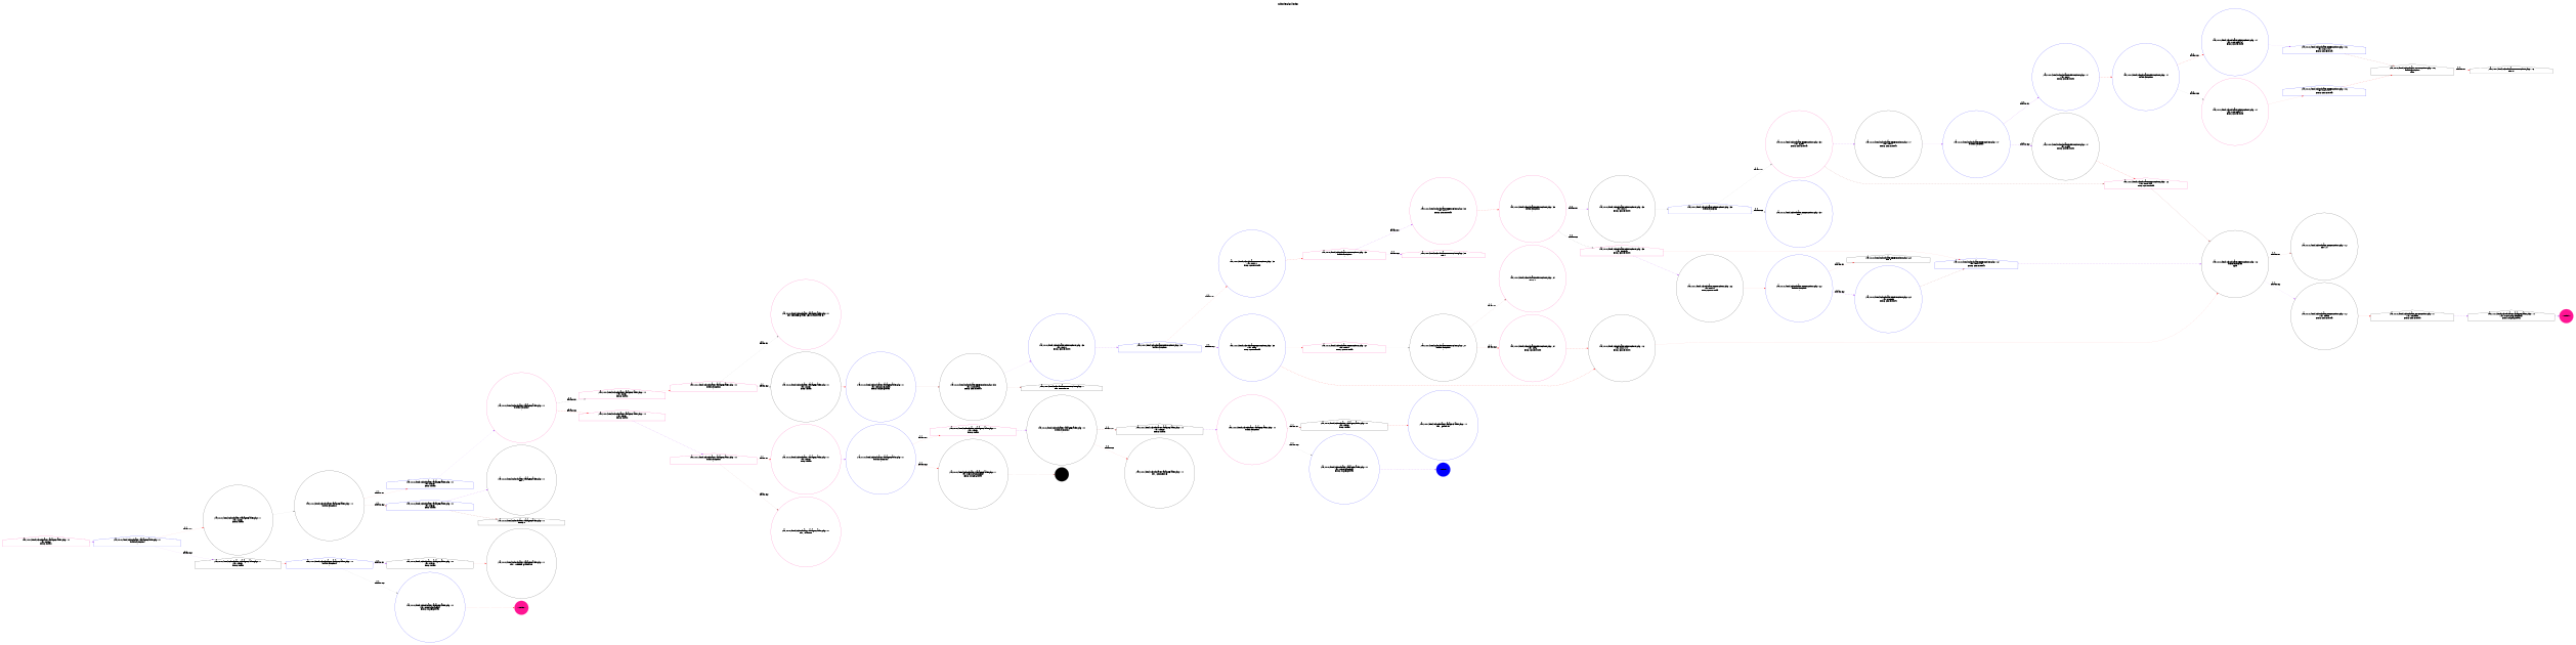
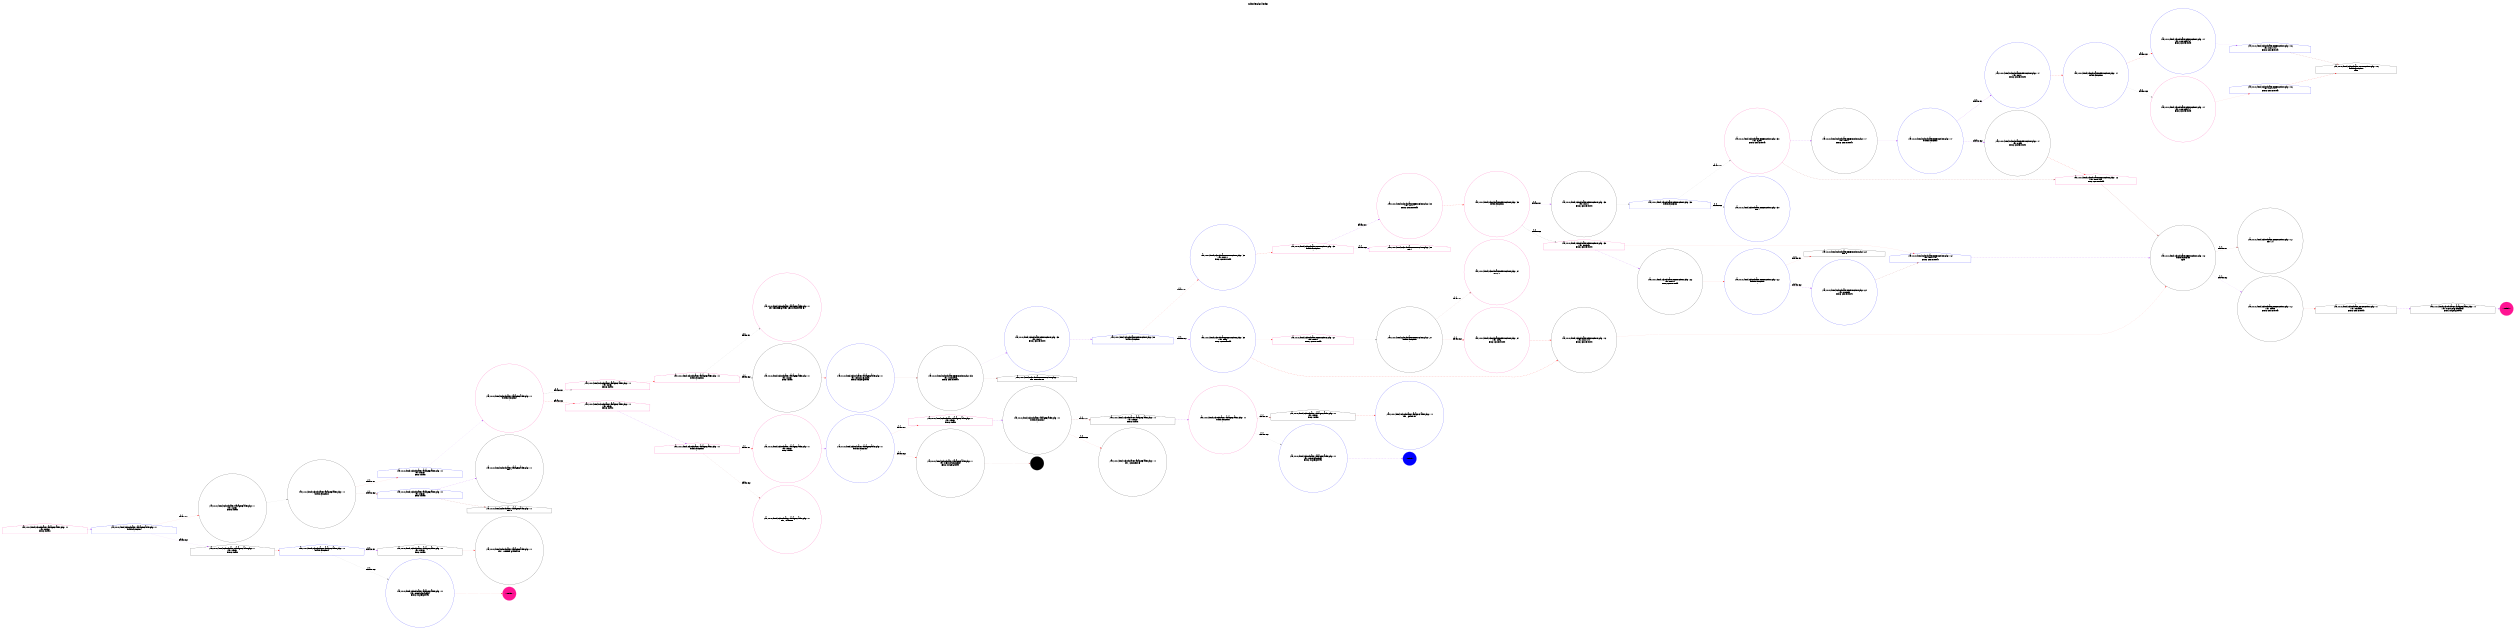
  digraph {
    label="sql_index.php_48_dep"
    labelloc=t
    rankdir=LR
    node [color=black shape=circle]
    edge [color=red style=dotted]
    n1 [color=deeppink label="/var/www/html/schoolmate/ManageGrades.php : 11\nVar: _t2_31\nFunc: _main\n" shape=house]
    n2 [color=blue label="/var/www/html/schoolmate/ManageGrades.php : 11\nbuiltin function:\n.\n" shape=house]
    n3 [label="/var/www/html/schoolmate/ManageGrades.php : 11\nVar: _t2_31\nFunc: _main\n"]
    n4 [label="/var/www/html/schoolmate/ManageGrades.php : 11\nVar: _t3_31\nFunc: _main\n" shape=house]
    n5 [label="/var/www/html/schoolmate/ManageGrades.php : 11\nbuiltin function:\n.\n"]
    n6 [color=blue label="/var/www/html/schoolmate/ManageGrades.php : 11\nbuiltin function:\n.\n" shape=house]
    n7 [color=blue label="/var/www/html/schoolmate/ManageGrades.php : 11\nVar: _t2_31\nFunc: _main\n" shape=house]
    n8 [color=blue label="/var/www/html/schoolmate/ManageGrades.php : 11\nVar: _t3_31\nFunc: _main\n" shape=house]
    n9 [color=deeppink label="/var/www/html/schoolmate/ManageGrades.php : 11\nbuiltin function:\n.\n"]
    n10 [label="/var/www/html/schoolmate/ManageGrades.php : 11\nLit: 1\n"]
-   n11 [label="/var/www/html/schoolmate/ManageGrades.php : 11\nFunc: 0\n" shape=house]
+   n11 [label="/var/www/html/schoolmate/ManageGrades.php : 11\nLit: 0\n" shape=house]
    n12 [color=deeppink label="/var/www/html/schoolmate/ManageGrades.php : 11\nVar: _t2_31\nFunc: _main\n" shape=house]
    n13 [color=deeppink label="/var/www/html/schoolmate/ManageGrades.php : 11\nVar: _t3_31\nFunc: _main\n" shape=house]
    n14 [color=deeppink label="/var/www/html/schoolmate/ManageGrades.php : 11\nbuiltin function:\n.\n" shape=house]
    n15 [color=deeppink label="/var/www/html/schoolmate/ManageGrades.php : 11\nbuiltin function:\n.\n" shape=house]
    n16 [color=deeppink label="/var/www/html/schoolmate/ManageGrades.php : 11\nLit: UPDATE grades SET submitdate = '\n"]
    n17 [label="/var/www/html/schoolmate/ManageGrades.php : 11\nVar: _t2_31\nFunc: _main\n"]
    n18 [color=blue label="/var/www/html/schoolmate/ManageGrades.php : 11\nVar: ret_converttodb\nFunc: _superglobals\n"]
    n19 [label="/var/www/html/schoolmate/DBFunctions.php : 33\nVar: $ret_date\nFunc: converttodb\n"]
    n20 [color=blue label="/var/www/html/schoolmate/DBFunctions.php : 30\nVar: _t0_11\nFunc: converttodb\n"]
    n21 [label="/var/www/html/schoolmate/DBFunctions.php : 7\nLit: 0000-00-00\n" shape=house]
    n22 [color=blue label="/var/www/html/schoolmate/DBFunctions.php : 30\nbuiltin function:\n.\n" shape=house]
    n23 [color=blue label="/var/www/html/schoolmate/DBFunctions.php : 30\nVar: _t0_11\nFunc: converttodb\n"]
    n24 [color=blue label="/var/www/html/schoolmate/DBFunctions.php : 30\nVar: $day\nFunc: converttodb\n"]
    n25 [color=deeppink label="/var/www/html/schoolmate/DBFunctions.php : 30\nbuiltin function:\n.\n" shape=house]
    n26 [color=deeppink label="/var/www/html/schoolmate/DBFunctions.php : 27\nVar: _t0_11\nFunc: converttodb\n" shape=house]
    n27 [label="/var/www/html/schoolmate/DBFunctions.php : 12\nVar: _t0_11[1]\nFunc: converttodb\n"]
    n28 [color=deeppink label="/var/www/html/schoolmate/DBFunctions.php : 30\nVar: _t0_11\nFunc: converttodb\n"]
    n29 [color=deeppink label="/var/www/html/schoolmate/DBFunctions.php : 30\nLit: -\n" shape=house]
    n30 [color=deeppink label="/var/www/html/schoolmate/DBFunctions.php : 30\nbuiltin function:\n.\n"]
    n31 [label="/var/www/html/schoolmate/DBFunctions.php : 30\nVar: _t0_11\nFunc: converttodb\n"]
    n32 [color=deeppink label="/var/www/html/schoolmate/DBFunctions.php : 30\nVar: $month\nFunc: converttodb\n" shape=house]
    n33 [color=blue label="/var/www/html/schoolmate/DBFunctions.php : 30\nbuiltin function:\n.\n" shape=house]
    n34 [color=blue label="/var/www/html/schoolmate/DBFunctions.php : 12\nVar: _t0_11[0]\nFunc: converttodb\n" shape=house]
    n35 [label="/var/www/html/schoolmate/DBFunctions.php : 22\nVar: _t0_11\nFunc: converttodb\n"]
    n36 [color=deeppink label="/var/www/html/schoolmate/DBFunctions.php : 30\nVar: $year\nFunc: converttodb\n"]
    n37 [color=blue label="/var/www/html/schoolmate/DBFunctions.php : 30\nLit: -\n"]
    n38 [label="/var/www/html/schoolmate/DBFunctions.php : 17\nVar: _t0_11\nFunc: converttodb\n"]
    n39 [color=deeppink label="/var/www/html/schoolmate/DBFunctions.php : 12\nVar: _t0_11[2]\nFunc: converttodb\n" shape=house]
    n40 [color=blue label="/var/www/html/schoolmate/DBFunctions.php : 17\nbuiltin function:\n.\n"]
    n41 [label="/var/www/html/schoolmate/DBFunctions.php : 12\nbuiltin function:\nsplit\n"]
    n42 [color=blue label="/var/www/html/schoolmate/DBFunctions.php : 17\nVar: _t0_11\nFunc: converttodb\n"]
    n43 [label="/var/www/html/schoolmate/DBFunctions.php : 17\nVar: $year\nFunc: converttodb\n"]
    n44 [color=blue label="/var/www/html/schoolmate/DBFunctions.php : 17\nbuiltin function:\n.\n"]
    n45 [color=blue label="/var/www/html/schoolmate/DBFunctions.php : 17\nVar: $cur_year[0]\nFunc: converttodb\n"]
    n46 [color=deeppink label="/var/www/html/schoolmate/DBFunctions.php : 17\nVar: $cur_year[1]\nFunc: converttodb\n"]
    n47 [color=blue label="/var/www/html/schoolmate/DBFunctions.php : 16\nVar: _t0_11[0]\nFunc: converttodb\n" shape=house]
    n48 [color=blue label="/var/www/html/schoolmate/DBFunctions.php : 16\nVar: _t0_11[1]\nFunc: converttodb\n" shape=house]
    n49 [label="/var/www/html/schoolmate/DBFunctions.php : 16\nbuiltin function:\ndate\n" shape=house]
-   n50 [label="/var/www/html/schoolmate/DBFunctions.php : 16\nLit: Y\n" shape=house]
    n51 [label="/var/www/html/schoolmate/DBFunctions.php : 12\nLit: [/.-]\n"]
    n52 [label="/var/www/html/schoolmate/DBFunctions.php : 12\nVar: $date\nFunc: converttodb\n"]
    n53 [label="/var/www/html/schoolmate/DBFunctions.php : 11\nVar: $indate\nFunc: converttodb\n" shape=house]
    n54 [label="/var/www/html/schoolmate/ManageGrades.php : 11\nVar: $_POST[gradedate]\nFunc: _superglobals\n" shape=house]
    n55 [color=deeppink label="<uninit>" style=filled]
    n56 [color=blue label="/var/www/html/schoolmate/DBFunctions.php : 22\nbuiltin function:\n.\n"]
    n57 [label="/var/www/html/schoolmate/DBFunctions.php : 22\nLit: 0\n" shape=house]
    n58 [color=blue label="/var/www/html/schoolmate/DBFunctions.php : 22\nVar: $month\nFunc: converttodb\n"]
    n59 [label="/var/www/html/schoolmate/DBFunctions.php : 27\nbuiltin function:\n.\n"]
    n60 [color=deeppink label="/var/www/html/schoolmate/DBFunctions.php : 27\nFunc: 0\n"]
    n61 [color=deeppink label="/var/www/html/schoolmate/DBFunctions.php : 27\nVar: $day\nFunc: converttodb\n"]
    n62 [color=deeppink label="/var/www/html/schoolmate/ManageGrades.php : 11\nVar: _t3_31\nFunc: _main\n"]
    n63 [color=deeppink label="/var/www/html/schoolmate/ManageGrades.php : 11\nLit: , islate = \n"]
    n64 [color=blue label="/var/www/html/schoolmate/ManageGrades.php : 11\nbuiltin function:\n.\n"]
    n65 [color=deeppink label="/var/www/html/schoolmate/ManageGrades.php : 11\nVar: _t3_31\nFunc: _main\n" shape=house]
    n66 [label="/var/www/html/schoolmate/ManageGrades.php : 11\nVar: $_POST[comment]\nFunc: _superglobals\n"]
    n67 [label="/var/www/html/schoolmate/ManageGrades.php : 11\nbuiltin function:\n.\n"]
    n68 [label="<uninit>" style=filled]
    n69 [label="/var/www/html/schoolmate/ManageGrades.php : 11\nVar: _t3_31\nFunc: _main\n" shape=house]
    n70 [label="/var/www/html/schoolmate/ManageGrades.php : 11\nLit: , comment = \n"]
    n71 [color=deeppink label="/var/www/html/schoolmate/ManageGrades.php : 11\nbuiltin function:\n.\n"]
    n72 [label="/var/www/html/schoolmate/ManageGrades.php : 11\nVar: _t3_31\nFunc: _main\n" shape=house]
    n73 [color=blue label="/var/www/html/schoolmate/ManageGrades.php : 11\nVar: $_POST[points]\nFunc: _superglobals\n"]
    n74 [color=blue label="/var/www/html/schoolmate/ManageGrades.php : 11\nLit: , points = \n"]
    n75 [color=blue label="<uninit>" style=filled]
    n76 [label="/var/www/html/schoolmate/ManageGrades.php : 11\nVar: _t3_31\nFunc: _main\n" shape=house]
    n77 [color=blue label="/var/www/html/schoolmate/ManageGrades.php : 11\nVar: $_POST[gradeid]\nFunc: _superglobals\n"]
    n78 [label="/var/www/html/schoolmate/ManageGrades.php : 11\nLit: ' WHERE gradeid = \n"]
    n79 [color=deeppink label="<uninit>" style=filled]
    n1 -> n2 [color=purple style=dashed]
    n2 -> n3 [label="Param #1"]
    n2 -> n4 [color=purple label="Param #2"]
    n3 -> n5 [color=gray40]
    n4 -> n6 [style=dashed]
    n5 -> n7 [label="Param #1"]
    n5 -> n8 [color=brown label="Param #2"]
    n6 -> n76 [color=purple label="Param #1" style=dashed]
    n6 -> n77 [color=gray40 label="Param #2"]
    n7 -> n9 [color=purple]
    n8 -> n10 [color=purple style=dashed]
    n8 -> n11 [color=brown style=dashed]
    n9 -> n12 [color=gray40 label="Param #1" style=dashed]
    n9 -> n13 [label="Param #2" style=dashed]
    n12 -> n14
    n13 -> n15 [color=purple style=dashed]
    n14 -> n16 [color=gray40 label="Param #1"]
    n14 -> n17 [color=gray40 label="Param #2" style=dashed]
    n15 -> n62 [label="Param #1"]
    n15 -> n63 [color=brown label="Param #2"]
    n17 -> n18 [style=dashed]
    n18 -> n19 [color=brown]
    n19 -> n20 [color=purple]
    n19 -> n21 [color=brown]
    n20 -> n22 [color=purple style=dashed]
    n22 -> n23 [label="Param #1"]
    n22 -> n24 [color=purple label="Param #2"]
    n23 -> n25 [style=dashed]
    n24 -> n26
    n24 -> n27 [style=dashed]
    n25 -> n28 [color=purple label="Param #1" style=dashed]
    n25 -> n29 [color=purple label="Param #2"]
    n26 -> n59 [color=gray40]
    n27 -> n41
    n28 -> n30 [style=dashed]
    n30 -> n31 [color=purple label="Param #1"]
    n30 -> n32 [color=gray40 label="Param #2" style=dashed]
    n31 -> n33 [color=gray40]
    n32 -> n34
    n32 -> n35 [color=purple style=dashed]
    n33 -> n36 [color=gray40 label="Param #1"]
    n33 -> n37 [color=gray40 label="Param #2" style=dashed]
    n34 -> n41 [color=purple style=dashed]
    n35 -> n56
    n36 -> n38 [color=purple style=dashed]
    n36 -> n39 [color=brown style=dashed]
    n38 -> n40 [color=purple]
    n39 -> n41 [color=brown style=dashed]
    n40 -> n42 [color=purple label="Param #1" style=dashed]
    n40 -> n43 [color=purple label="Param #2" style=dashed]
    n41 -> n51 [color=brown label="Param #1"]
    n41 -> n52 [color=purple label="Param #2"]
    n42 -> n44 [style=dashed]
    n43 -> n39 [style=dashed]
    n44 -> n45 [label="Param #1" style=dashed]
    n44 -> n46 [color=gray40 label="Param #2"]
    n45 -> n47 [color=purple]
    n46 -> n48
    n47 -> n49 [color=brown style=dashed]
    n48 -> n49 [style=dashed]
-   n49 -> n50 [label="Param #1"]
    n52 -> n53
    n53 -> n54 [color=purple style=dashed]
    n54 -> n55 [color=purple style=dashed]
    n56 -> n57 [label="Param #1"]
    n56 -> n58 [color=purple label="Param #2" style=dashed]
    n58 -> n34 [color=brown style=dashed]
    n59 -> n60 [color=brown label="Param #1"]
    n59 -> n61 [label="Param #2"]
    n61 -> n27 [style=dashed]
    n62 -> n64 [color=purple style=dashed]
    n64 -> n65 [label="Param #1"]
    n64 -> n66 [label="Param #2"]
    n65 -> n67 [color=purple style=dashed]
    n66 -> n68 [color=brown]
    n67 -> n69 [color=brown label="Param #1" style=dashed]
    n67 -> n70 [label="Param #2"]
    n69 -> n71 [color=purple style=dashed]
    n71 -> n72 [color=brown label="Param #1" style=dashed]
    n71 -> n73 [color=gray40 label="Param #2"]
    n72 -> n74 [style=dashed]
    n73 -> n75 [color=purple style=dashed]
    n76 -> n78
    n77 -> n79
  }
